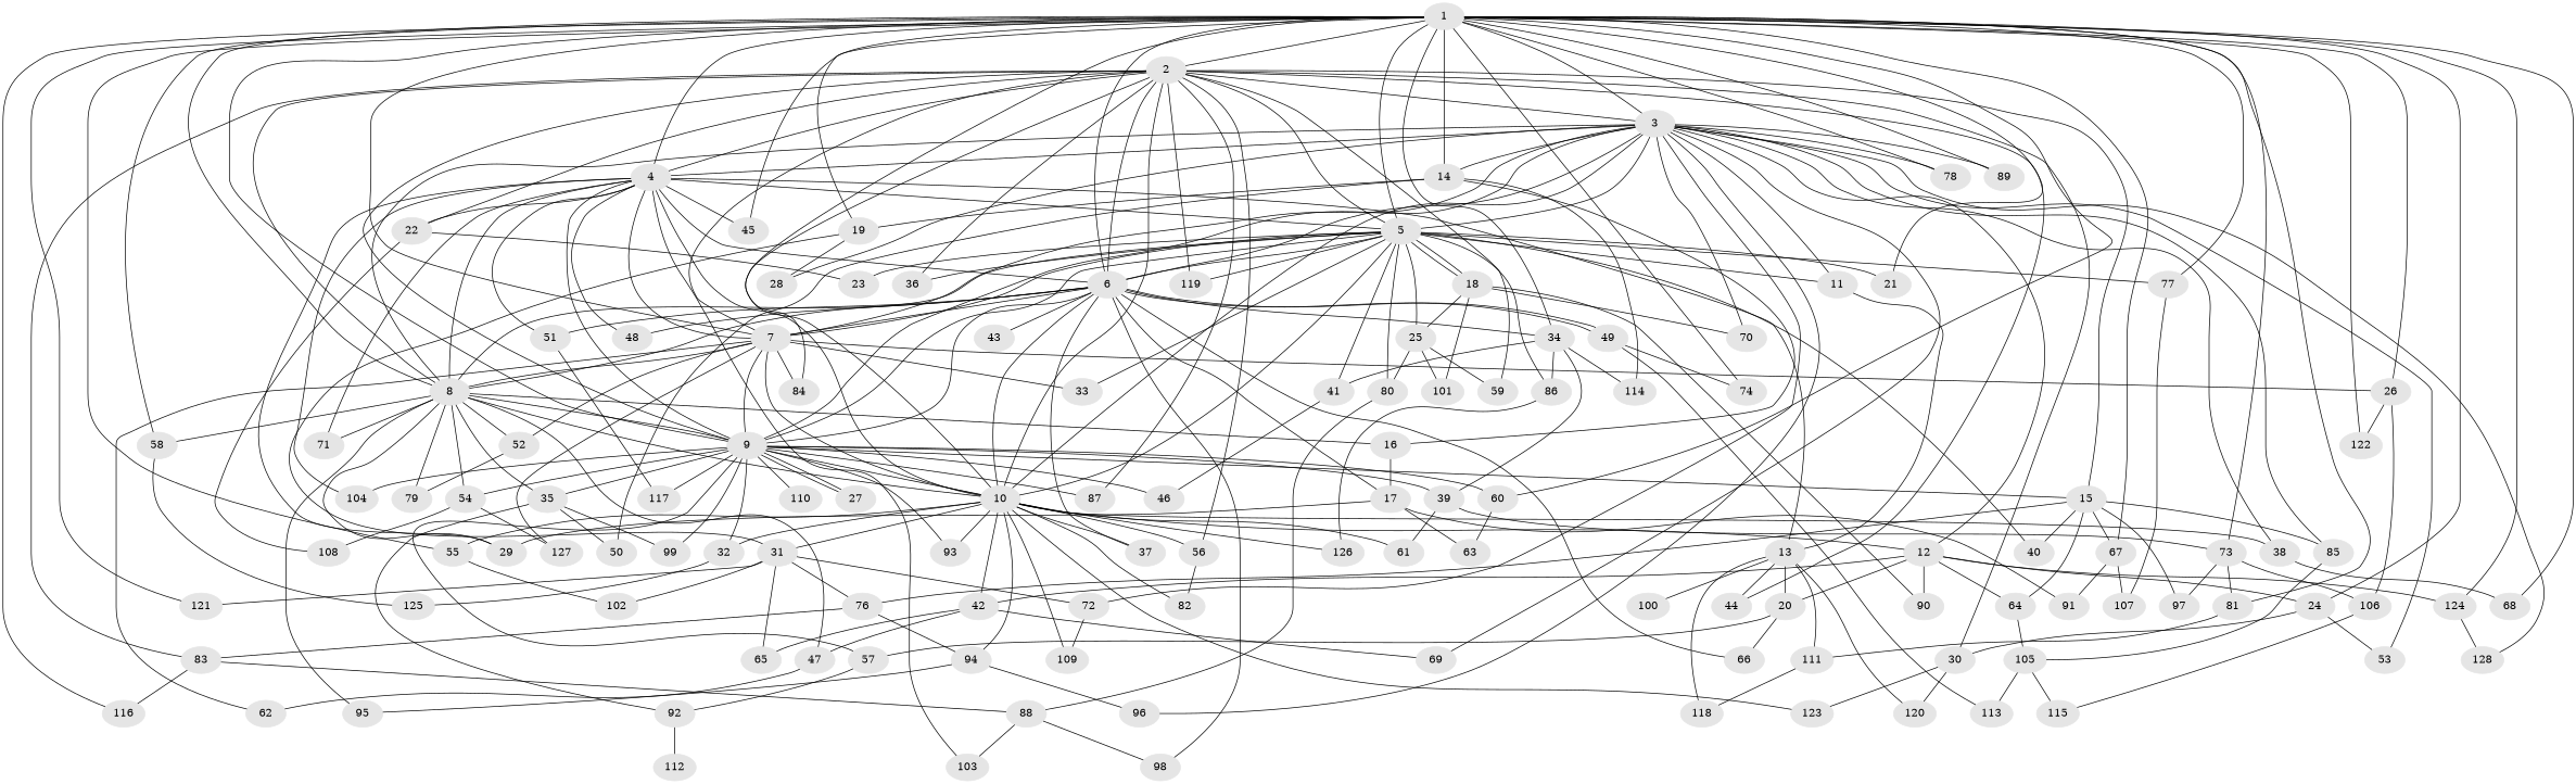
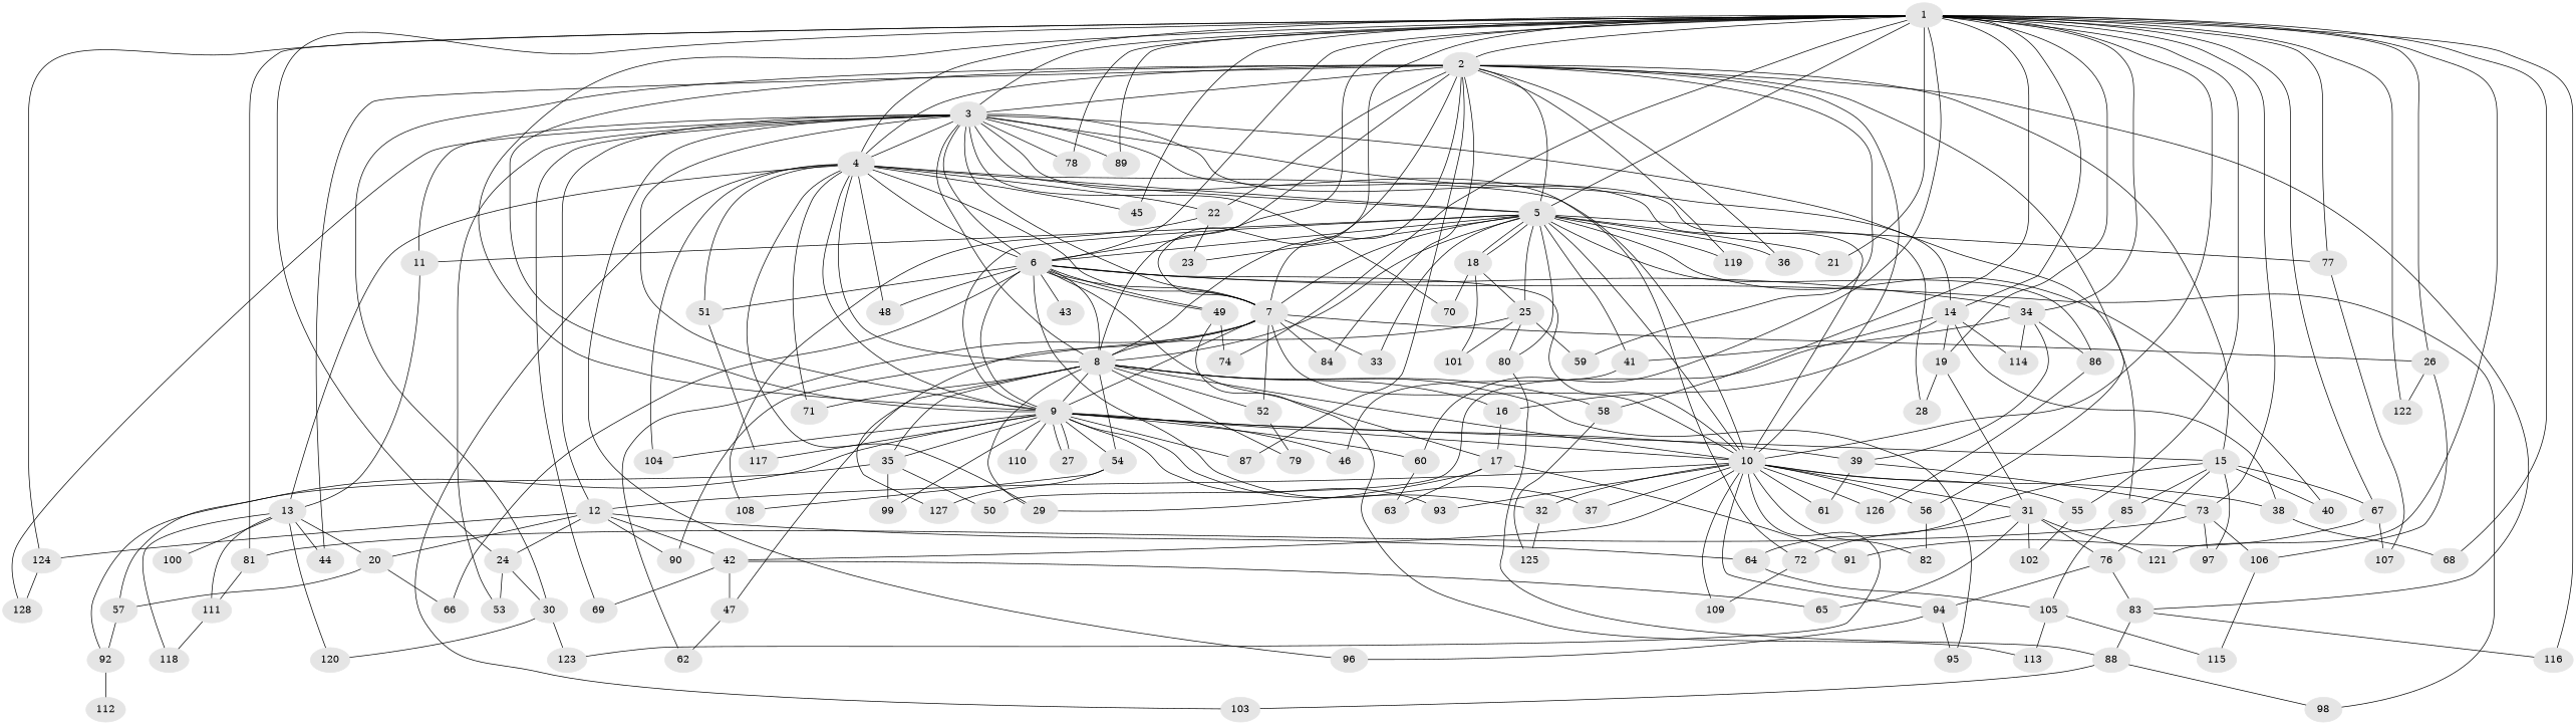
  graph {
    node [color=gray90 style=filled]
    1
    2
    3
    4
    5
    6
    7
    8
    9
    10
    14
    19
    21
    24
    26
    34
    45
    55
    58
    60
    67
    68
    73
    74
    77
    78
    81
    89
    116
    121
    122
    124
    15
    22
    30
    36
    44
    56
    59
    83
    84
    87
    119
    11
    12
    28
    38
    53
    69
    70
    72
    85
    96
    128
    13
    29
    48
    51
    71
    103
    104
    18
    23
    25
    33
    40
    41
    80
    86
    17
    37
    43
    49
    66
    98
    52
    62
    127
    16
    35
    47
    54
    79
    95
    110
    27
    32
    39
    46
    57
    93
    99
    117
    31
    42
    61
    82
    94
    109
    123
    126
    50
    114
    106
    102
    125
    63
    91
    107
    97
    111
    64
    76
    108
    120
    88
    20
    90
    105
    100
    118
    101
    113
    92
    65
    115
    112
    1 -- 2
    1 -- 3
    1 -- 4
    1 -- 5
    1 -- 6
    1 -- 7
    1 -- 8
    1 -- 9
    1 -- 10
    1 -- 14
    1 -- 19
    1 -- 21
    1 -- 24
    1 -- 26
    1 -- 34
    1 -- 45
    1 -- 55
    1 -- 58
    1 -- 60
    1 -- 67
    1 -- 68
    1 -- 73
    1 -- 74
    1 -- 77
    1 -- 78
    1 -- 81
    1 -- 89
    1 -- 116
    1 -- 121
    1 -- 122
    1 -- 124
    2 -- 3
    2 -- 4
    2 -- 5
    2 -- 6
    2 -- 7
    2 -- 8
    2 -- 9
    2 -- 10
    2 -- 15
    2 -- 22
    2 -- 30
    2 -- 36
    2 -- 44
    2 -- 56
    2 -- 59
    2 -- 83
    2 -- 84
    2 -- 87
    2 -- 119
    3 -- 4
    3 -- 5
    3 -- 6
    3 -- 7
    3 -- 8
    3 -- 9
    3 -- 10
    3 -- 14
    3 -- 78
    3 -- 89
    3 -- 11
    3 -- 12
    3 -- 28
-   3 -- 38
+   14 -- 38
    3 -- 53
    3 -- 69
    3 -- 70
    3 -- 72
    3 -- 85
    3 -- 96
    3 -- 128
    4 -- 5
    4 -- 6
    4 -- 7
    4 -- 8
    4 -- 9
    4 -- 10
    4 -- 45
    4 -- 22
    4 -- 13
    4 -- 29
    4 -- 48
    4 -- 51
    4 -- 71
    4 -- 103
    4 -- 104
    5 -- 6
    5 -- 7
    5 -- 8
    5 -- 9
    5 -- 10
    5 -- 21
    5 -- 77
    5 -- 36
    5 -- 119
    5 -- 11
    5 -- 18
    5 -- 18
    5 -- 23
    5 -- 25
    5 -- 33
    5 -- 40
    5 -- 41
    5 -- 80
    5 -- 86
    6 -- 7
    6 -- 8
    6 -- 9
    6 -- 10
    6 -- 34
    6 -- 48
    6 -- 51
    6 -- 17
    6 -- 37
    6 -- 43
    6 -- 49
    6 -- 49
    6 -- 66
    6 -- 98
    7 -- 8
    7 -- 9
    7 -- 10
    7 -- 26
    7 -- 84
    7 -- 33
    7 -- 52
    7 -- 62
    7 -- 127
    8 -- 9
    8 -- 10
    8 -- 58
    8 -- 29
    8 -- 71
    8 -- 52
    8 -- 16
    8 -- 35
    8 -- 47
    8 -- 54
    8 -- 79
    8 -- 95
    9 -- 10
    9 -- 60
    9 -- 15
    9 -- 87
    9 -- 104
    9 -- 35
    9 -- 54
    9 -- 110
    9 -- 27
    9 -- 27
    9 -- 32
    9 -- 39
    9 -- 46
    9 -- 57
    9 -- 93
    9 -- 99
    9 -- 117
    10 -- 55
    10 -- 56
    10 -- 12
    10 -- 38
    10 -- 37
    10 -- 32
    10 -- 93
    10 -- 31
    10 -- 42
    10 -- 61
    10 -- 82
    10 -- 94
    10 -- 109
    10 -- 123
    10 -- 126
    14 -- 19
    14 -- 16
    14 -- 50
    14 -- 114
    19 -- 28
    19 -- 31
    24 -- 30
    24 -- 53
    26 -- 122
    26 -- 106
    34 -- 41
    34 -- 86
    34 -- 39
    34 -- 114
    55 -- 102
    58 -- 125
    60 -- 63
    67 -- 91
    67 -- 107
    73 -- 81
    73 -- 106
    73 -- 97
    77 -- 107
    81 -- 111
    124 -- 128
    15 -- 67
    15 -- 85
    15 -- 40
    15 -- 97
    15 -- 64
    15 -- 76
    22 -- 23
    22 -- 108
    30 -- 123
    30 -- 120
    56 -- 82
    83 -- 116
    83 -- 88
    11 -- 13
    12 -- 24
    12 -- 124
    12 -- 42
    12 -- 64
    12 -- 20
    12 -- 90
    38 -- 68
    72 -- 109
    85 -- 105
    13 -- 44
    13 -- 111
    13 -- 120
    13 -- 20
    13 -- 100
    13 -- 118
    51 -- 117
    18 -- 70
    18 -- 25
-   18 -- 90
+   25 -- 90
    18 -- 101
    25 -- 59
    25 -- 80
    25 -- 101
    41 -- 46
    80 -- 88
    86 -- 126
    17 -- 29
    17 -- 63
    17 -- 91
    49 -- 74
    49 -- 113
    52 -- 79
    16 -- 17
    35 -- 99
    35 -- 50
    35 -- 92
    47 -- 62
    54 -- 127
    54 -- 108
    32 -- 125
    39 -- 73
    39 -- 61
    57 -- 92
    31 -- 121
    31 -- 72
    31 -- 102
    31 -- 76
    31 -- 65
    42 -- 69
    42 -- 47
    42 -- 65
    94 -- 96
    94 -- 95
    106 -- 115
    111 -- 118
    64 -- 105
    76 -- 83
    76 -- 94
    88 -- 103
    88 -- 98
    20 -- 66
    20 -- 57
    105 -- 113
    105 -- 115
    92 -- 112
  }
